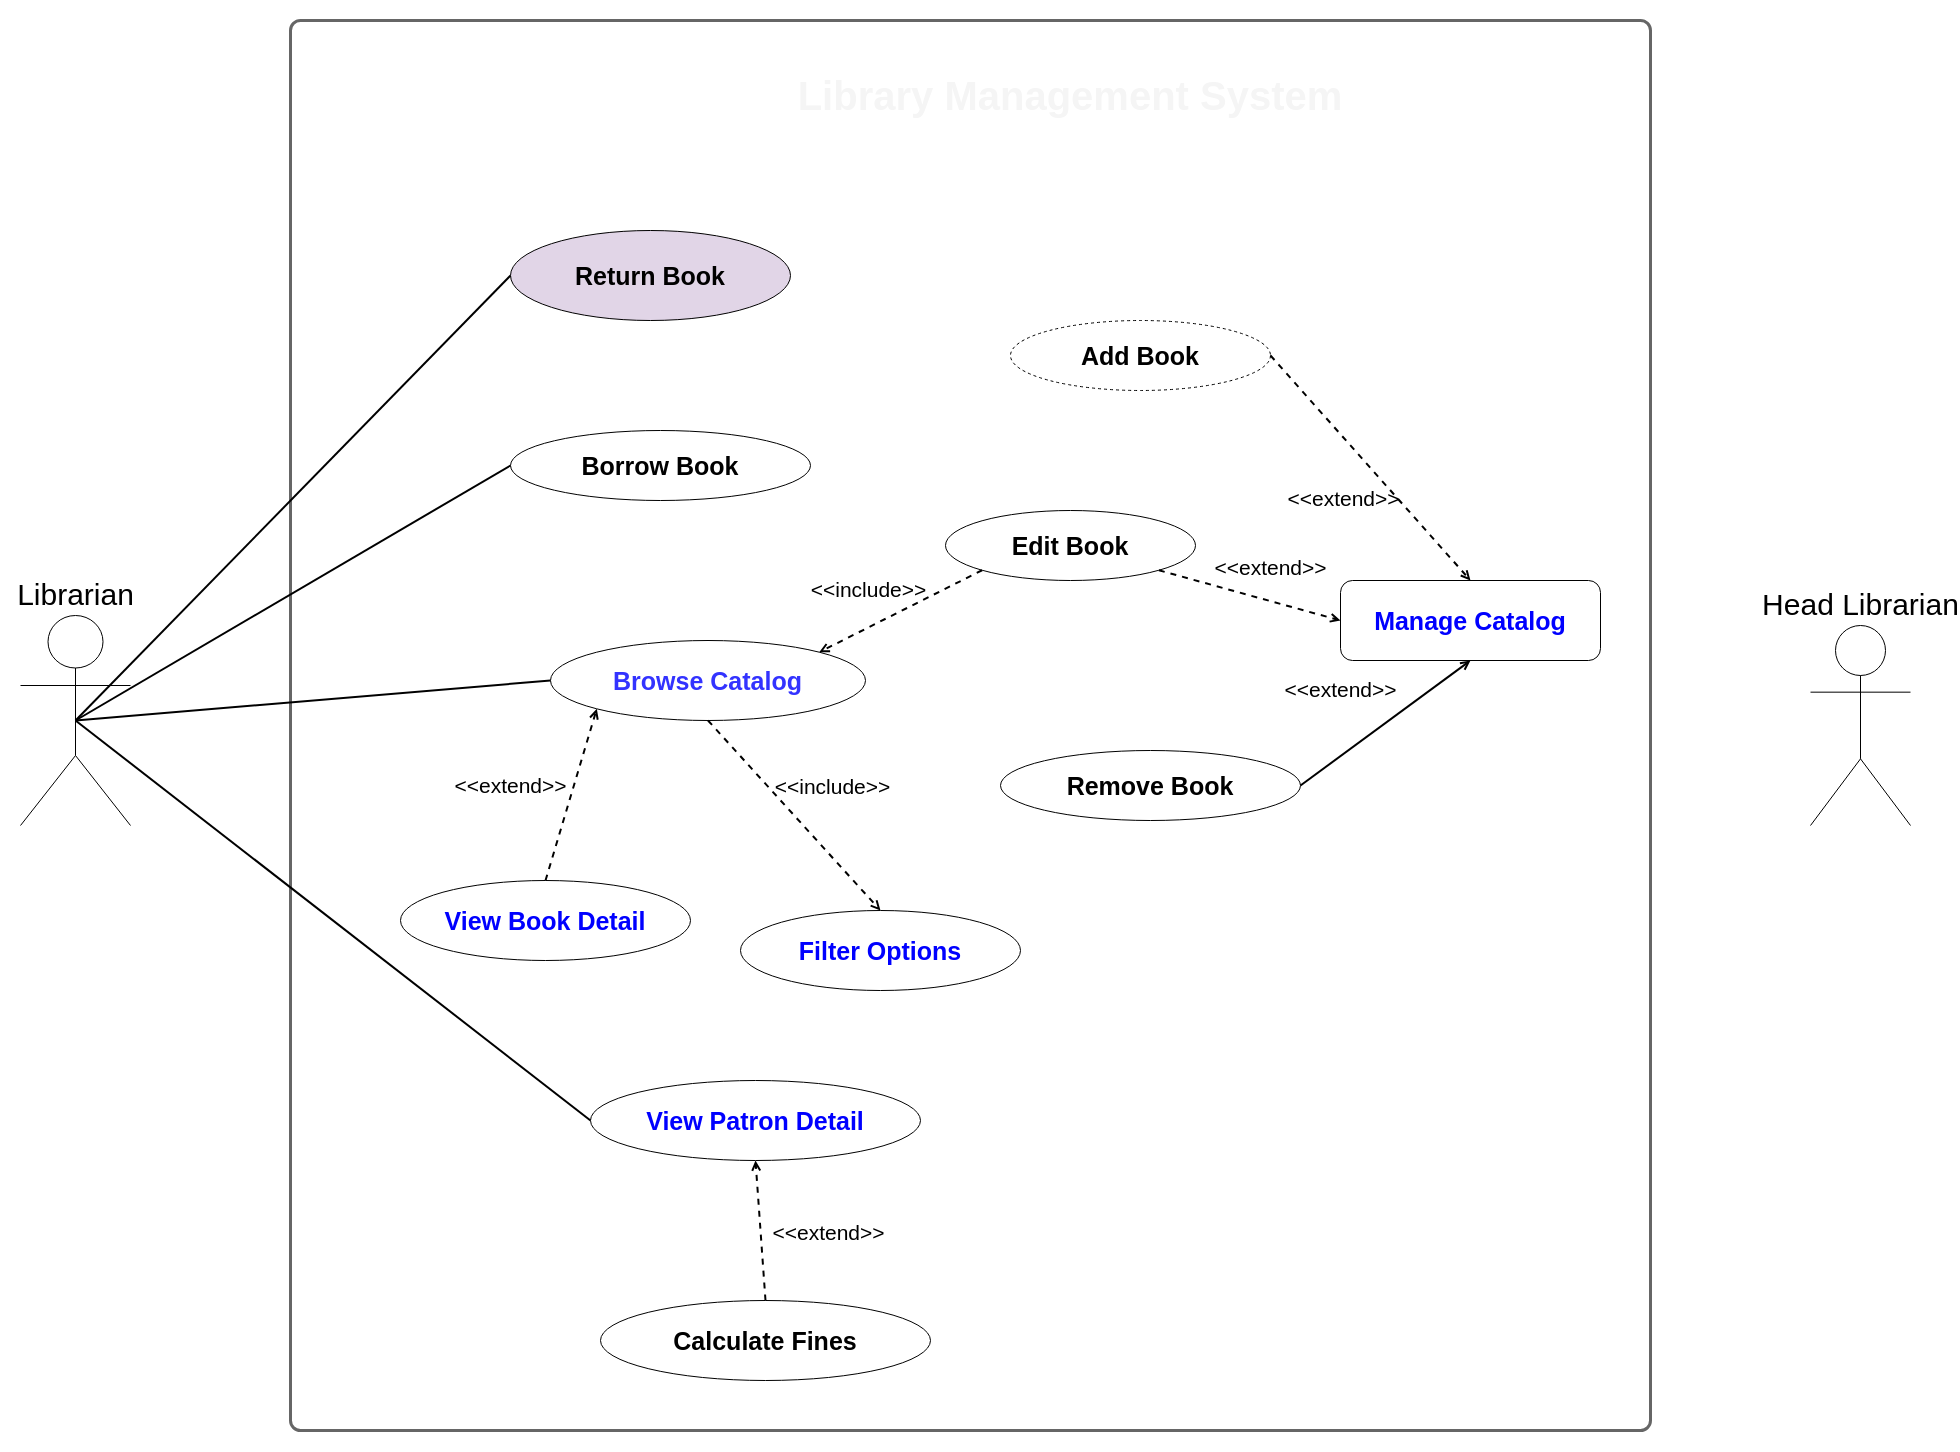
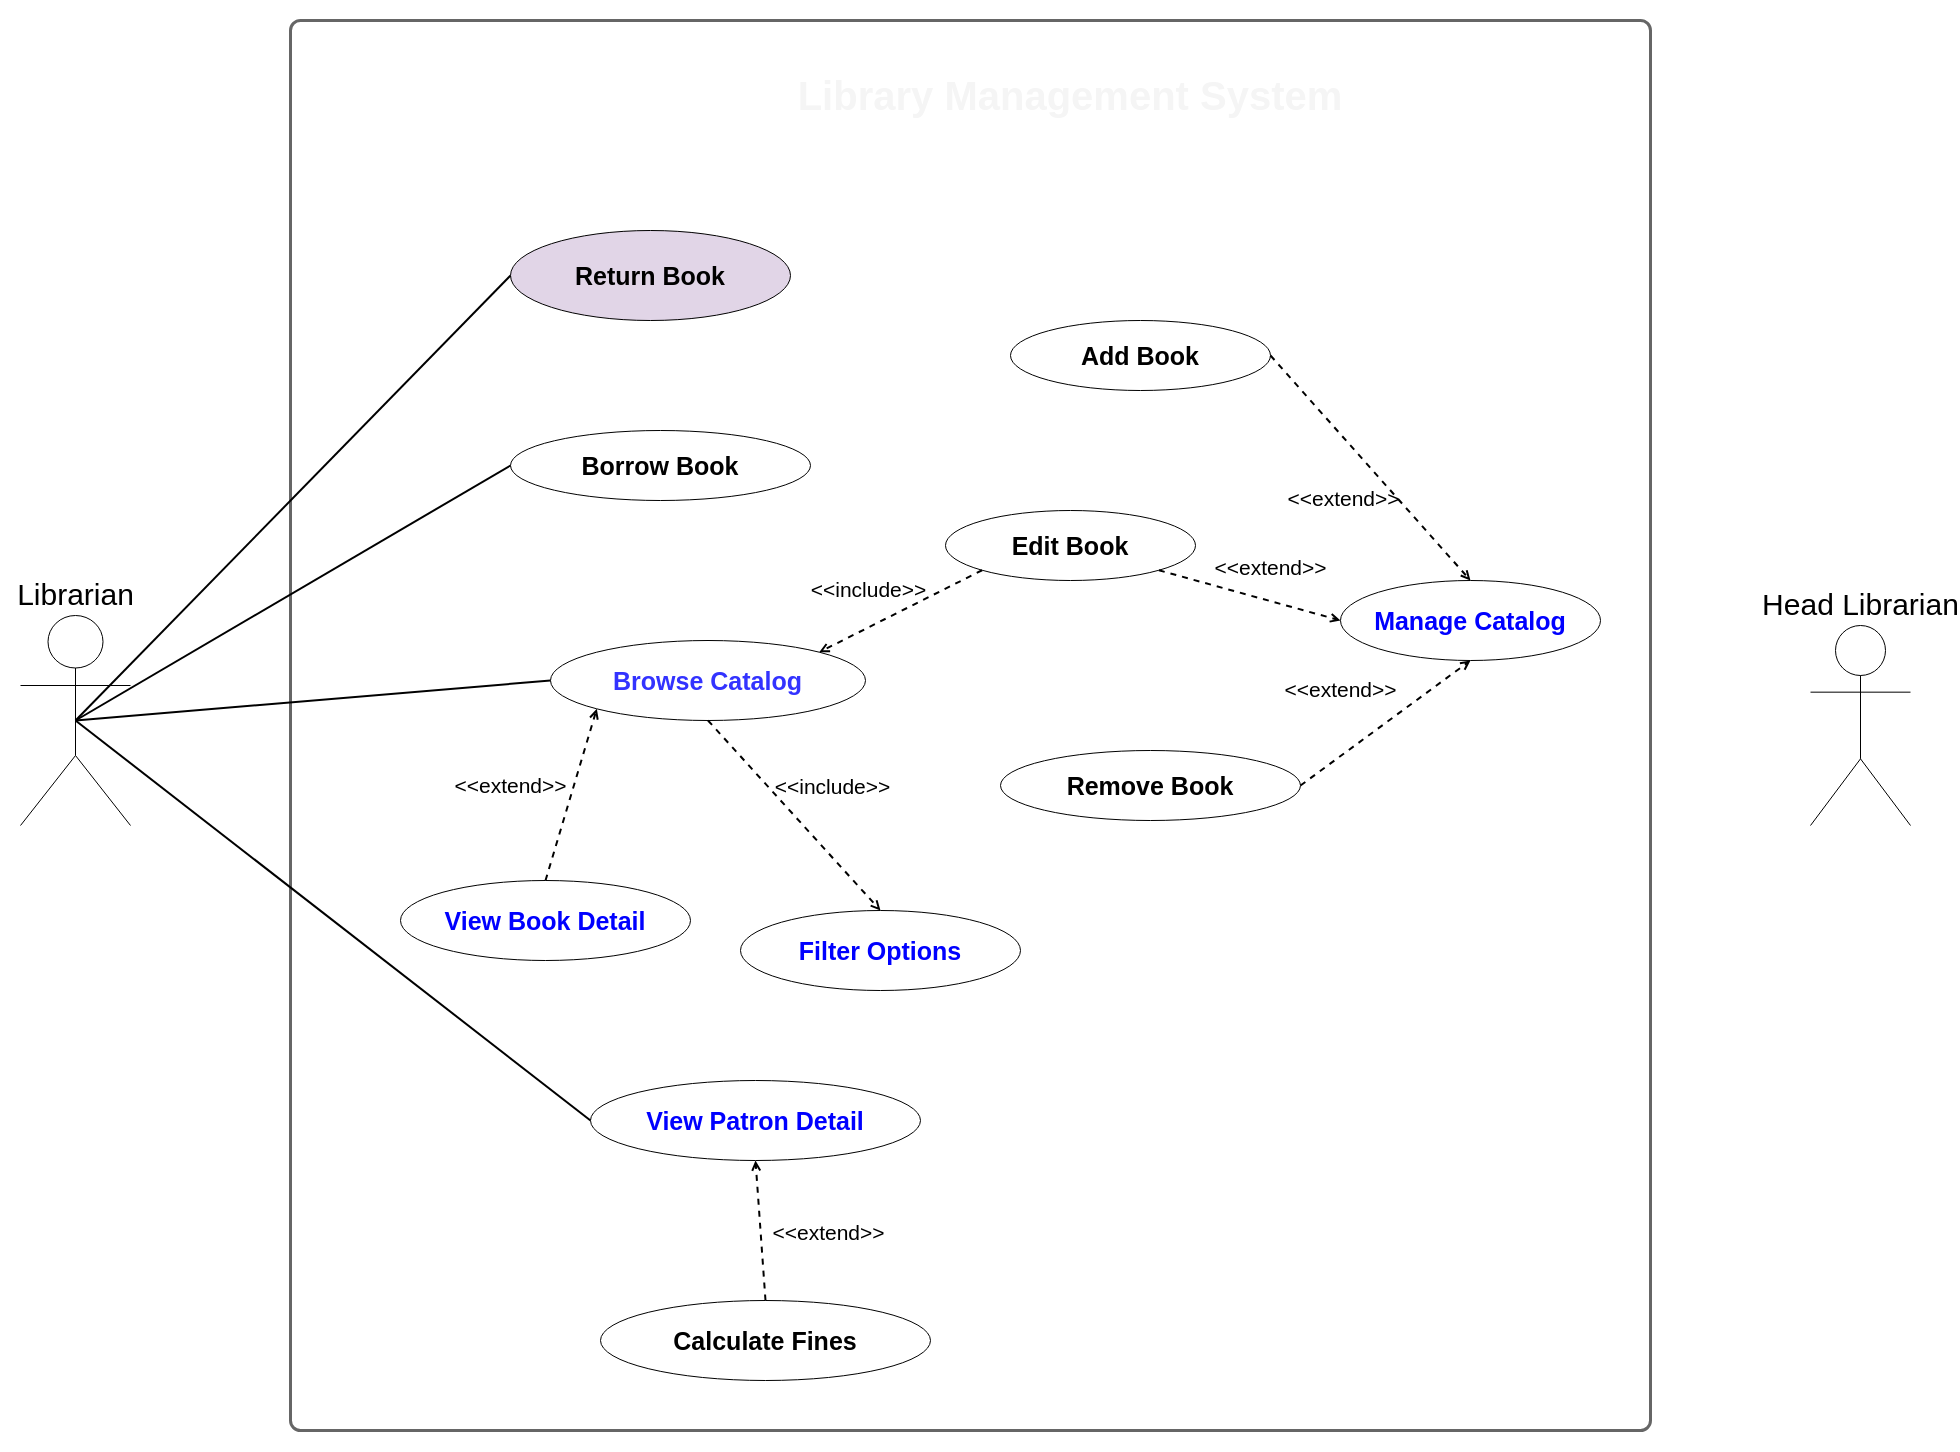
  <mxCell id="0" />
  <mxCell id="1" parent="0" />
  <mxCell id="2" value="&lt;font style=&quot;font-size: 30px;&quot;&gt;Librarian&lt;/font&gt;" style="shape=umlActor;verticalLabelPosition=top;verticalAlign=bottom;html=1;fontSize=17;labelPosition=center;align=center;" parent="1" vertex="1"><mxGeometry x="20" y="615" width="110" height="210" as="geometry" /></mxCell>
  <mxCell id="3" value="&lt;font style=&quot;font-size: 30px;&quot;&gt;Head Librarian&lt;/font&gt;" style="shape=umlActor;verticalLabelPosition=top;verticalAlign=bottom;html=1;fontSize=15;labelPosition=center;align=center;" parent="1" vertex="1"><mxGeometry x="1810" y="625" width="100" height="200" as="geometry" /></mxCell>
  <mxCell id="4" value="&lt;font style=&quot;font-size: 16px&quot;&gt;&lt;b&gt;&lt;div style=&quot;text-align: left&quot;&gt;Library Management System&lt;/div&gt;&lt;/b&gt;&lt;/font&gt;&lt;div style=&quot;text-align: left&quot;&gt;[%c4Application%]&lt;/div&gt;" style="rounded=1;fontSize=11;whiteSpace=wrap;html=1;arcSize=20;fillColor=none;strokeColor=#666666;fontColor=#F5F5F5;labelBackgroundColor=none;align=center;verticalAlign=bottom;labelBorderColor=none;spacingTop=0;spacing=10;metaEdit=1;rotatable=0;perimeter=rectanglePerimeter;labelPadding=0;allowArrows=0;connectable=0;expand=0;recursiveResize=0;editable=1;pointerEvents=0;absoluteArcSize=1;points=[[0.25,0,0],[0.5,0,0],[0.75,0,0],[1,0.25,0],[1,0.5,0],[1,0.75,0],[0.75,1,0],[0.5,1,0],[0.25,1,0],[0,0.75,0],[0,0.5,0],[0,0.25,0]];strokeWidth=3;labelPosition=center;verticalLabelPosition=top;spacingBottom=-54;textOpacity=0;" parent="1" vertex="1"><mxGeometry x="290" y="20" width="1360" height="1410" as="geometry" /></mxCell>
  <mxCell id="5" value="Library Management System" style="text;strokeColor=none;align=center;fillColor=none;html=1;verticalAlign=middle;whiteSpace=wrap;rounded=0;strokeWidth=3;fontColor=#F5F5F5;fontSize=40;fontStyle=1" parent="1" vertex="1"><mxGeometry x="750" y="40" width="640" height="110" as="geometry" /></mxCell>
- <mxCell id="6" value="Add Book" style="ellipse;whiteSpace=wrap;html=1;fontStyle=1;fontSize=25;dashed=1;" parent="1" vertex="1"><mxGeometry x="1010" y="320" width="260" height="70" as="geometry" /></mxCell>
+ <mxCell id="6" value="Add Book" style="ellipse;whiteSpace=wrap;html=1;fontStyle=1;fontSize=25;" parent="1" vertex="1"><mxGeometry x="1010" y="320" width="260" height="70" as="geometry" /></mxCell>
  <mxCell id="7" value="Edit Book" style="ellipse;whiteSpace=wrap;html=1;fontStyle=1;fontSize=25;" parent="1" vertex="1"><mxGeometry x="945" y="510" width="250" height="70" as="geometry" /></mxCell>
  <mxCell id="8" value="Remove Book" style="ellipse;whiteSpace=wrap;html=1;fontStyle=1;fontSize=25;" parent="1" vertex="1"><mxGeometry x="1000" y="750" width="300" height="70" as="geometry" /></mxCell>
  <mxCell id="9" value="&lt;font color=&quot;#0000ff&quot;&gt;View Patron Detail&lt;/font&gt;" style="ellipse;whiteSpace=wrap;html=1;fontStyle=1;fontSize=25;" parent="1" vertex="1"><mxGeometry x="590" y="1080" width="330" height="80" as="geometry" /></mxCell>
  <mxCell id="10" value="&lt;font color=&quot;#3333ff&quot; style=&quot;font-size: 25px;&quot;&gt;Browse Catalog&lt;/font&gt;" style="ellipse;whiteSpace=wrap;html=1;fontStyle=1;fontSize=18;" parent="1" vertex="1"><mxGeometry x="550" y="640" width="315" height="80" as="geometry" /></mxCell>
  <mxCell id="11" value="&lt;font color=&quot;#0000ff&quot;&gt;Filter Options&lt;/font&gt;" style="ellipse;whiteSpace=wrap;html=1;fontStyle=1;fontSize=25;" parent="1" vertex="1"><mxGeometry x="740" y="910" width="280" height="80" as="geometry" /></mxCell>
  <mxCell id="12" value="&amp;lt;&amp;lt;include&amp;gt;&amp;gt;" style="html=1;verticalAlign=bottom;labelBackgroundColor=none;endArrow=open;endFill=0;dashed=1;fontSize=21;entryX=0.5;entryY=0;entryDx=0;entryDy=0;exitX=0.5;exitY=1;exitDx=0;exitDy=0;strokeWidth=2;" parent="1" source="10" target="11" edge="1"><mxGeometry x="0.126" y="38" width="160" relative="1" as="geometry"><mxPoint x="-270" y="1030" as="sourcePoint" /><mxPoint x="-150" y="1030" as="targetPoint" /><mxPoint as="offset" /></mxGeometry></mxCell>
  <mxCell id="13" value="Borrow Book" style="ellipse;whiteSpace=wrap;html=1;fontStyle=1;fontSize=25;" parent="1" vertex="1"><mxGeometry x="510" y="430" width="300" height="70" as="geometry" /></mxCell>
  <mxCell id="14" value="Return Book" style="ellipse;whiteSpace=wrap;html=1;fontStyle=1;fontSize=25;fillColor=#e1d5e7;" parent="1" vertex="1"><mxGeometry x="510" y="230" width="280" height="90" as="geometry" /></mxCell>
  <mxCell id="15" value="Calculate Fines" style="ellipse;whiteSpace=wrap;html=1;fontStyle=1;fontSize=25;" parent="1" vertex="1"><mxGeometry x="600" y="1300" width="330" height="80" as="geometry" /></mxCell>
  <mxCell id="16" value="" style="endArrow=none;startArrow=none;endFill=0;startFill=0;endSize=8;html=1;verticalAlign=bottom;labelBackgroundColor=none;strokeWidth=2;fontSize=14;exitX=0.5;exitY=0.5;exitDx=0;exitDy=0;exitPerimeter=0;entryX=0;entryY=0.5;entryDx=0;entryDy=0;" parent="1" source="2" target="14" edge="1"><mxGeometry width="160" relative="1" as="geometry"><mxPoint x="-595" y="470" as="sourcePoint" /><mxPoint x="-150" y="255" as="targetPoint" /></mxGeometry></mxCell>
  <mxCell id="17" value="" style="endArrow=none;startArrow=none;endFill=0;startFill=0;endSize=8;html=1;verticalAlign=bottom;labelBackgroundColor=none;strokeWidth=2;fontSize=14;exitX=0.5;exitY=0.5;exitDx=0;exitDy=0;exitPerimeter=0;entryX=0;entryY=0.5;entryDx=0;entryDy=0;" parent="1" source="2" target="13" edge="1"><mxGeometry width="160" relative="1" as="geometry"><mxPoint x="-585" y="480" as="sourcePoint" /><mxPoint x="-140" y="265" as="targetPoint" /><Array as="points" /></mxGeometry></mxCell>
  <mxCell id="18" value="" style="endArrow=none;startArrow=none;endFill=0;startFill=0;endSize=8;html=1;verticalAlign=bottom;labelBackgroundColor=none;strokeWidth=2;fontSize=14;exitX=0.5;exitY=0.5;exitDx=0;exitDy=0;exitPerimeter=0;entryX=0;entryY=0.5;entryDx=0;entryDy=0;" parent="1" source="2" target="9" edge="1"><mxGeometry width="160" relative="1" as="geometry"><mxPoint x="-605" y="460" as="sourcePoint" /><mxPoint x="-290" y="970" as="targetPoint" /></mxGeometry></mxCell>
  <mxCell id="19" value="" style="endArrow=none;startArrow=none;endFill=0;startFill=0;endSize=8;html=1;verticalAlign=bottom;labelBackgroundColor=none;strokeWidth=2;fontSize=14;exitX=0.5;exitY=0.5;exitDx=0;exitDy=0;exitPerimeter=0;entryX=0;entryY=0.5;entryDx=0;entryDy=0;" parent="1" source="2" target="10" edge="1"><mxGeometry width="160" relative="1" as="geometry"><mxPoint x="-595" y="470" as="sourcePoint" /><mxPoint x="-280" y="920" as="targetPoint" /></mxGeometry></mxCell>
- <mxCell id="20" value="Manage Catalog" style="whiteSpace=wrap;html=1;fontStyle=1;fontSize=25;fontColor=#0000FF;rounded=1;" parent="1" vertex="1"><mxGeometry x="1340" y="580" width="260" height="80" as="geometry" /></mxCell>
- <mxCell id="21" value="&amp;lt;&amp;lt;extend&amp;gt;&amp;gt;" style="html=1;verticalAlign=bottom;labelBackgroundColor=none;endArrow=open;endFill=0;dashed=0;entryX=0.5;entryY=1;entryDx=0;entryDy=0;exitX=1;exitY=0.5;exitDx=0;exitDy=0;strokeWidth=2;fontSize=21;" edge="1" parent="1" source="8" target="20"><mxGeometry x="-0.245" y="41" width="160" relative="1" as="geometry"><mxPoint x="1640" y="395" as="sourcePoint" /><mxPoint x="1580" y="315" as="targetPoint" /><mxPoint y="-1" as="offset" /></mxGeometry></mxCell>
+ <mxCell id="20" value="Manage Catalog" style="ellipse;whiteSpace=wrap;html=1;fontStyle=1;fontSize=25;fontColor=#0000FF;" parent="1" vertex="1"><mxGeometry x="1340" y="580" width="260" height="80" as="geometry" /></mxCell>
+ <mxCell id="21" value="&amp;lt;&amp;lt;extend&amp;gt;&amp;gt;" style="html=1;verticalAlign=bottom;labelBackgroundColor=none;endArrow=open;endFill=0;dashed=1;entryX=0.5;entryY=1;entryDx=0;entryDy=0;exitX=1;exitY=0.5;exitDx=0;exitDy=0;strokeWidth=2;fontSize=21;" edge="1" parent="1" source="8" target="20"><mxGeometry x="-0.245" y="41" width="160" relative="1" as="geometry"><mxPoint x="1640" y="395" as="sourcePoint" /><mxPoint x="1580" y="315" as="targetPoint" /><mxPoint y="-1" as="offset" /></mxGeometry></mxCell>
  <mxCell id="22" value="&amp;lt;&amp;lt;extend&amp;gt;&amp;gt;" style="html=1;verticalAlign=bottom;labelBackgroundColor=none;endArrow=open;endFill=0;dashed=1;entryX=0;entryY=0.5;entryDx=0;entryDy=0;strokeWidth=2;fontSize=21;exitX=1;exitY=1;exitDx=0;exitDy=0;" edge="1" parent="1" source="7" target="20"><mxGeometry x="0.179" y="18" width="160" relative="1" as="geometry"><mxPoint x="1740" y="180" as="sourcePoint" /><mxPoint x="1630" y="240" as="targetPoint" /><Array as="points" /><mxPoint as="offset" /></mxGeometry></mxCell>
  <mxCell id="23" value="&amp;lt;&amp;lt;extend&amp;gt;&amp;gt;" style="html=1;verticalAlign=bottom;labelBackgroundColor=none;endArrow=open;endFill=0;dashed=1;entryX=0.5;entryY=0;entryDx=0;entryDy=0;strokeWidth=2;fontSize=21;exitX=1;exitY=0.5;exitDx=0;exitDy=0;" edge="1" parent="1" source="6" target="20"><mxGeometry x="0.109" y="-50" width="160" relative="1" as="geometry"><mxPoint x="1580" y="300" as="sourcePoint" /><mxPoint x="1710" y="300" as="targetPoint" /><mxPoint x="-1" as="offset" /></mxGeometry></mxCell>
  <mxCell id="24" value="&amp;lt;&amp;lt;include&amp;gt;&amp;gt;" style="html=1;verticalAlign=bottom;labelBackgroundColor=none;endArrow=open;endFill=0;dashed=1;fontSize=21;entryX=1;entryY=0;entryDx=0;entryDy=0;exitX=0;exitY=1;exitDx=0;exitDy=0;strokeWidth=2;" edge="1" parent="1" source="7" target="10"><mxGeometry x="0.272" y="-20" width="160" relative="1" as="geometry"><mxPoint x="882.5" y="710" as="sourcePoint" /><mxPoint x="977.5" y="855" as="targetPoint" /><mxPoint x="-1" as="offset" /></mxGeometry></mxCell>
  <mxCell id="25" value="&lt;font color=&quot;#0000ff&quot;&gt;View Book Detail&lt;/font&gt;" style="ellipse;whiteSpace=wrap;html=1;fontStyle=1;fontSize=25;" vertex="1" parent="1"><mxGeometry x="400" y="880" width="290" height="80" as="geometry" /></mxCell>
  <mxCell id="26" value="&amp;lt;&amp;lt;extend&amp;gt;&amp;gt;" style="html=1;verticalAlign=bottom;labelBackgroundColor=none;endArrow=open;endFill=0;dashed=1;entryX=0;entryY=1;entryDx=0;entryDy=0;strokeWidth=2;fontSize=21;exitX=0.5;exitY=0;exitDx=0;exitDy=0;" edge="1" parent="1" source="25" target="10"><mxGeometry x="-0.258" y="57" width="160" relative="1" as="geometry"><mxPoint x="1142.891" y="582.487" as="sourcePoint" /><mxPoint x="1350" y="630" as="targetPoint" /><Array as="points" /><mxPoint x="1" as="offset" /></mxGeometry></mxCell>
  <mxCell id="27" value="&amp;lt;&amp;lt;extend&amp;gt;&amp;gt;" style="html=1;verticalAlign=bottom;labelBackgroundColor=none;endArrow=open;endFill=0;dashed=1;entryX=0.5;entryY=1;entryDx=0;entryDy=0;strokeWidth=2;fontSize=21;exitX=0.5;exitY=0;exitDx=0;exitDy=0;" edge="1" parent="1" source="15" target="9"><mxGeometry x="-0.32" y="-67" width="160" relative="1" as="geometry"><mxPoint x="441.75" y="1418.71" as="sourcePoint" /><mxPoint x="549.997" y="1240.002" as="targetPoint" /><Array as="points" /><mxPoint as="offset" /></mxGeometry></mxCell>
